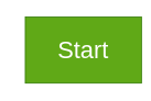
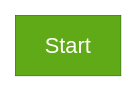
  <mxCell id="0" />
  <mxCell id="1" parent="0" />
- <mxCell id="2" value="&lt;font style=&quot;font-size: 29px;&quot;&gt;Start&lt;/font&gt;" style="rounded=0;whiteSpace=wrap;html=1;fillColor=#60a917;fontColor=#ffffff;strokeColor=#2D7600;" vertex="1" parent="1"><mxGeometry x="30" y="20" width="140" height="80" as="geometry" /></mxCell>
+ <mxCell id="2" value="&lt;font style=&quot;font-size: 29px;&quot;&gt;Start&lt;/font&gt;" style="rounded=0;whiteSpace=wrap;html=1;fillColor=#60a917;fontColor=#ffffff;strokeColor=#2D7600;" vertex="1" parent="1"><mxGeometry x="20" y="20" width="140" height="80" as="geometry" /></mxCell>
